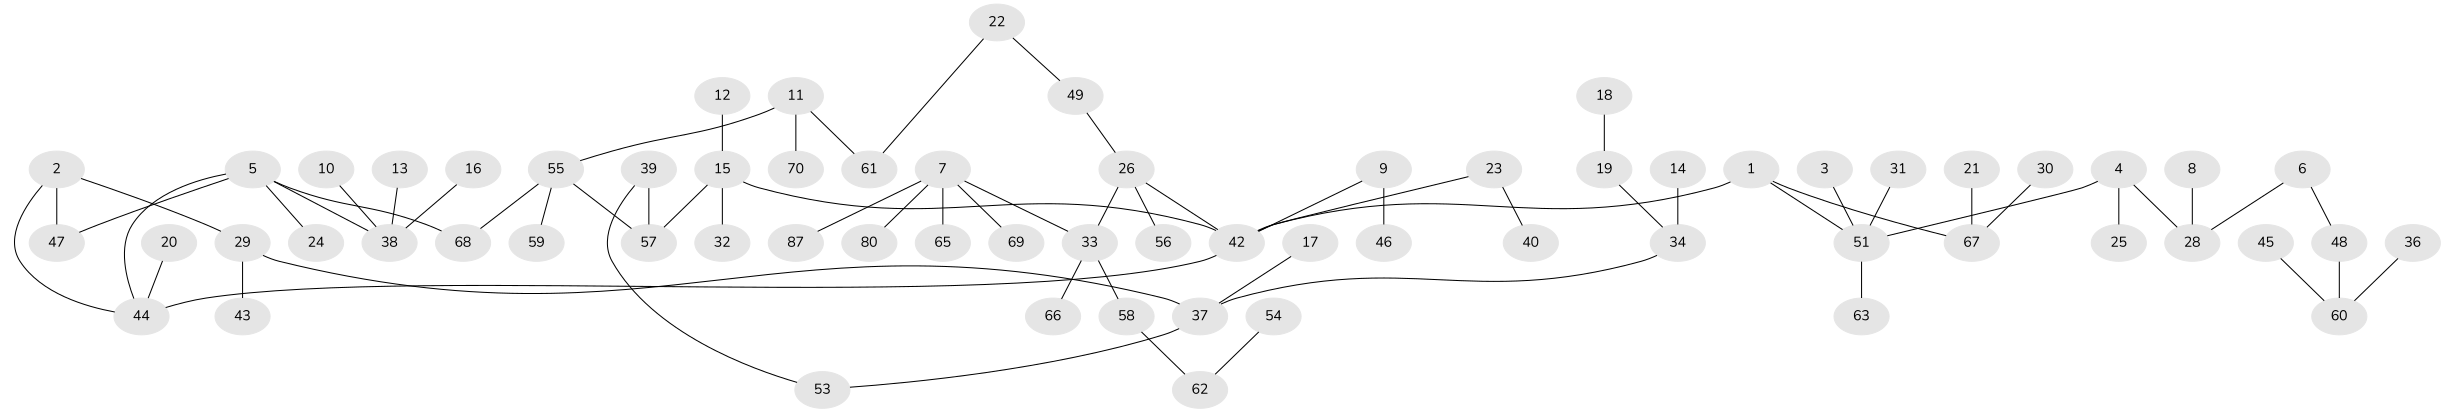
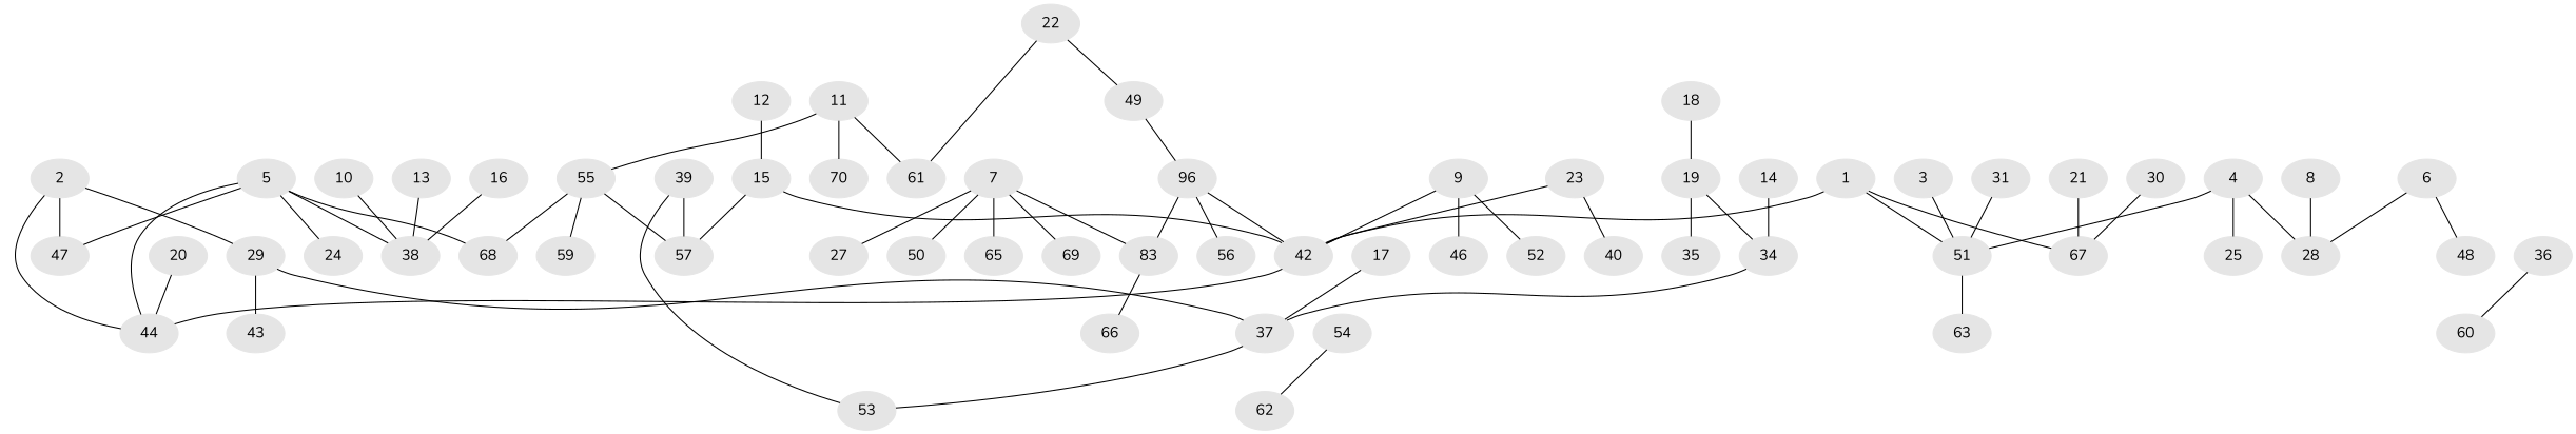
  graph {
    fontname=Nunito
    node [color=gray90 fontname=Nunito style=filled]
    edge [fontname=Nunito weight=1.0]
    1
    42
    51
    67
    44
    63
    2
    29
    47
    37
    43
    3
    4
    25
    28
    5
    24
    38
    68
    6
    48
    60
    7
-   27 [label=87]
-   33
-   50 [label=80]
+   27
+   33 [label=83]
+   50
    65
    69
-   58
    66
    8
    9
    46
+   52
    10
    11
    55
    61
    70
    57
    59
    12
    15
-   32
    13
    14
    34
    16
    17
    53
    18
    19
+   35
    20
    21
    22
    49
-   26
+   26 [label=96]
    23
    40
    56
    30
    31
    62
    36
    39
-   45
    54
    1 -- 42
    1 -- 51
    1 -- 67
    42 -- 44
    51 -- 63
    2 -- 44
    2 -- 29
    2 -- 47
    29 -- 37
    29 -- 43
    37 -- 53
    3 -- 51
    4 -- 51
    4 -- 25
    4 -- 28
    5 -- 44
    5 -- 47
    5 -- 24
    5 -- 38
    5 -- 68
    6 -- 28
    6 -- 48
-   48 -- 60
    7 -- 27
    7 -- 33
    7 -- 50
    7 -- 65
    7 -- 69
-   33 -- 58
    33 -- 66
-   58 -- 62
    8 -- 28
    9 -- 42
    9 -- 46
+   9 -- 52
    10 -- 38
    11 -- 55
    11 -- 61
    11 -- 70
    55 -- 68
    55 -- 57
    55 -- 59
    12 -- 15
    15 -- 42
    15 -- 57
-   15 -- 32
    13 -- 38
    14 -- 34
    34 -- 37
    16 -- 38
    17 -- 37
    18 -- 19
    19 -- 34
+   19 -- 35
    20 -- 44
    21 -- 67
    22 -- 61
    22 -- 49
    49 -- 26
    26 -- 42
    26 -- 33
    26 -- 56
    23 -- 42
    23 -- 40
    30 -- 67
    31 -- 51
    36 -- 60
    39 -- 57
    39 -- 53
-   45 -- 60
    54 -- 62
  }
